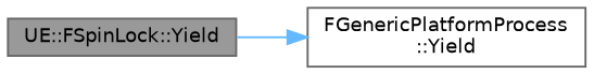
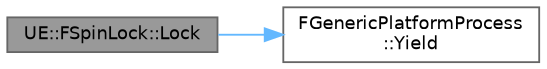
  digraph {
    rankdir=LR
    node [fontname=Helvetica fontsize=10 shape=box style=filled]
-   n1 [color=gray40 fillcolor=grey60 fontcolor=black height=0.2 label="UE::FSpinLock::Yield" width=0.4]
+   n1 [color=gray40 fillcolor=grey60 fontcolor=black height=0.2 label="UE::FSpinLock::Lock" width=0.4]
    n2 [color=grey40 fillcolor=white height=0.2 label="FGenericPlatformProcess\l::Yield" width=0.4]
    n1 -> n2 [color=steelblue1 fontname=Helvetica fontsize=10 labelfontname=Helvetica labelfontsize=10 style=solid]
  }
